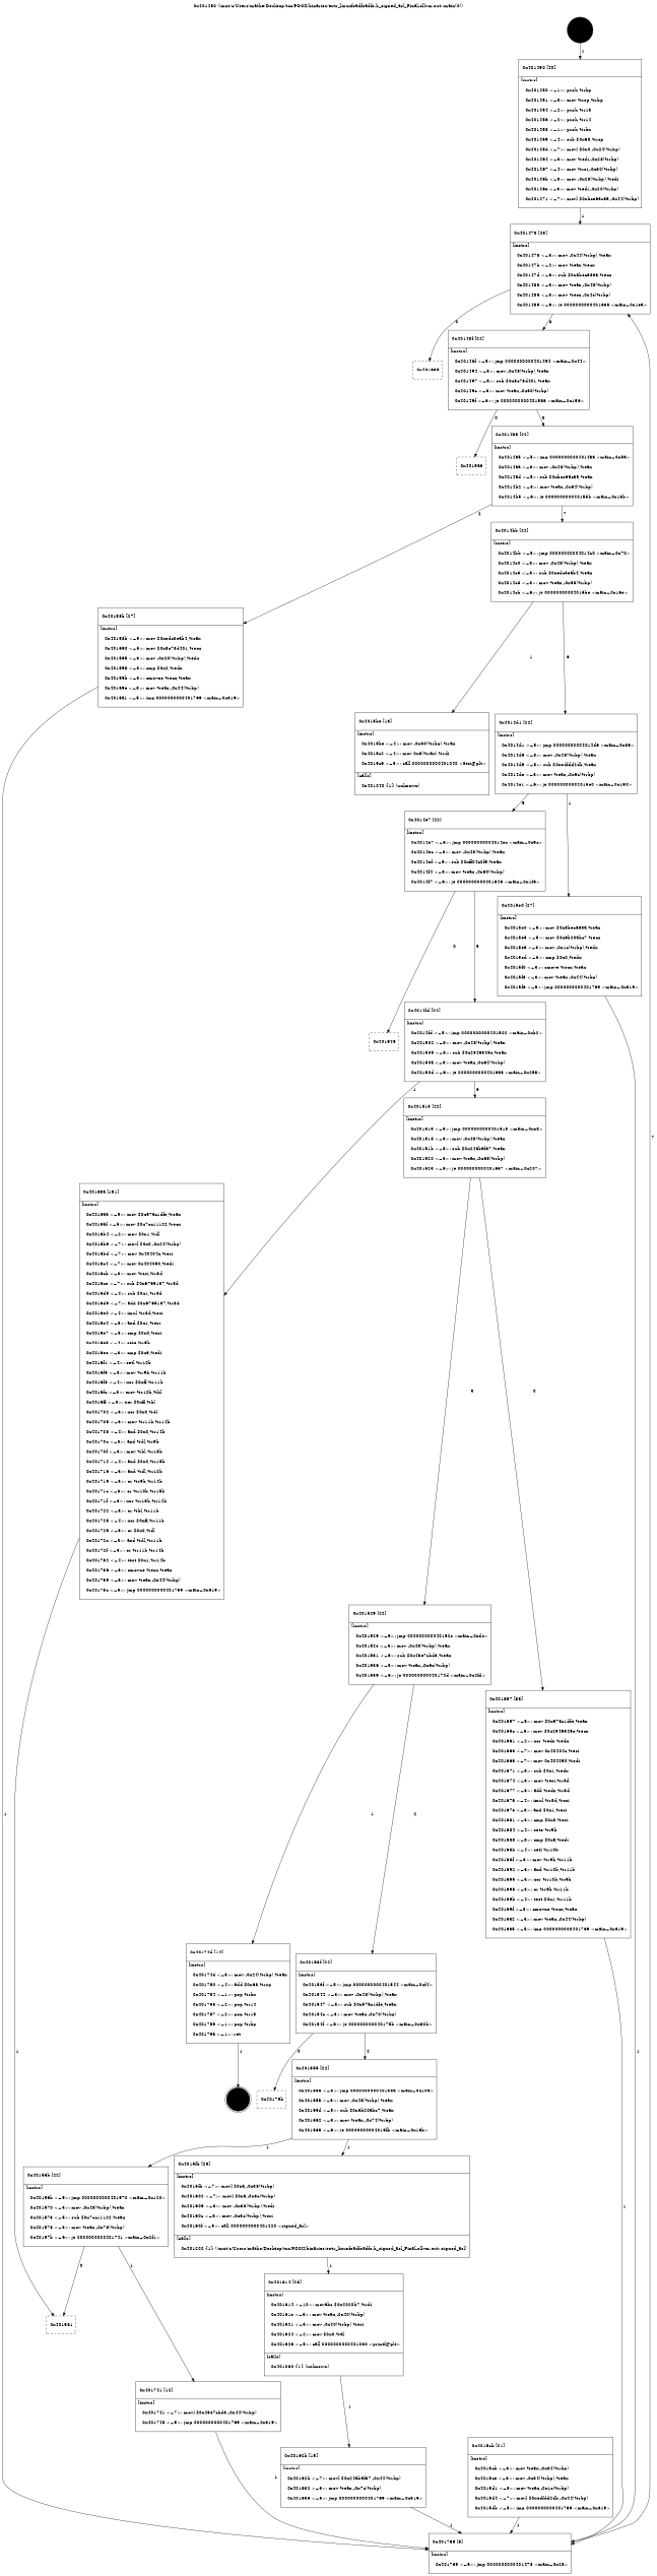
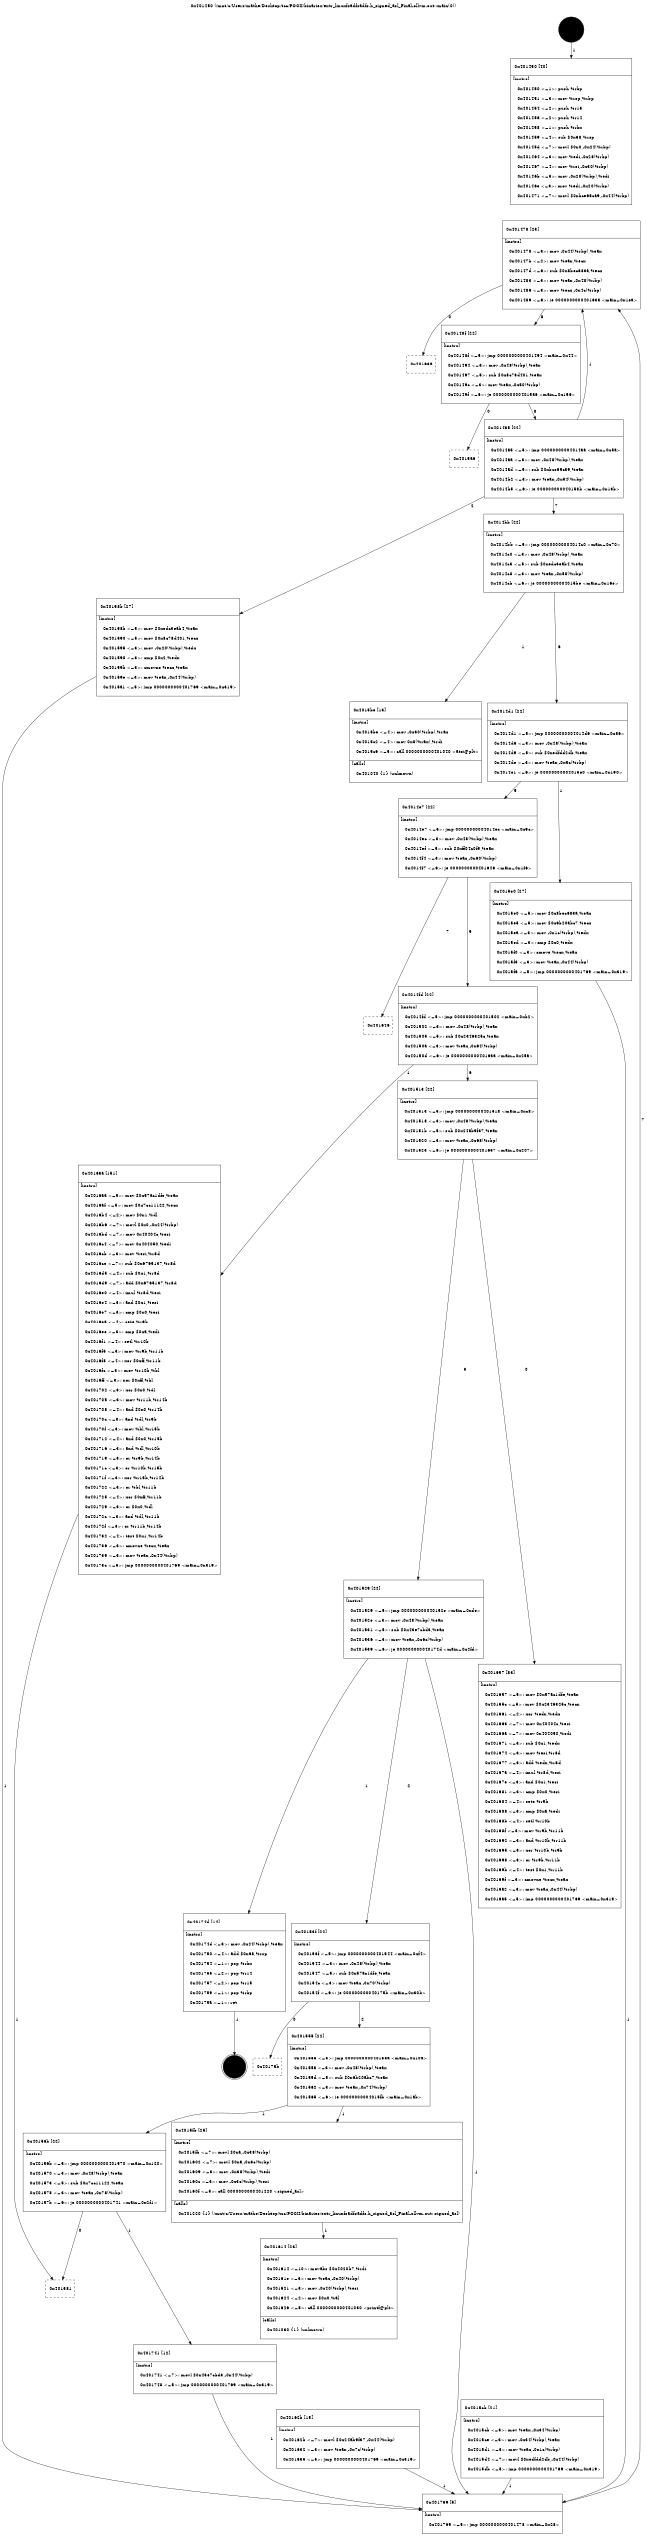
  digraph {
    label="0x401450 (/mnt/c/Users/mathe/Desktop/tcc/POCII/binaries/extr_linuxfsadfsadfs.h_signed_asl_Final-ollvm.out::main(0))"
    labelloc=t
    node [shape=record]
    Entry [fillcolor=black height=0.3 shape=circle style=filled width=0.3]
    n2 [label="{\n     0x401450 [40]\l\n     | [instrs]\l\n     &nbsp;&nbsp;0x401450 \<+1\>: push %rbp\l\n     &nbsp;&nbsp;0x401451 \<+3\>: mov %rsp,%rbp\l\n     &nbsp;&nbsp;0x401454 \<+2\>: push %r15\l\n     &nbsp;&nbsp;0x401456 \<+2\>: push %r14\l\n     &nbsp;&nbsp;0x401458 \<+1\>: push %rbx\l\n     &nbsp;&nbsp;0x401459 \<+4\>: sub $0x68,%rsp\l\n     &nbsp;&nbsp;0x40145d \<+7\>: movl $0x0,-0x24(%rbp)\l\n     &nbsp;&nbsp;0x401464 \<+3\>: mov %edi,-0x28(%rbp)\l\n     &nbsp;&nbsp;0x401467 \<+4\>: mov %rsi,-0x30(%rbp)\l\n     &nbsp;&nbsp;0x40146b \<+3\>: mov -0x28(%rbp),%edi\l\n     &nbsp;&nbsp;0x40146e \<+3\>: mov %edi,-0x20(%rbp)\l\n     &nbsp;&nbsp;0x401471 \<+7\>: movl $0xbce65ca9,-0x44(%rbp)\l\n  }"]
    n3 [label="{\n     0x401478 [23]\l\n     | [instrs]\l\n     &nbsp;&nbsp;0x401478 \<+3\>: mov -0x44(%rbp),%eax\l\n     &nbsp;&nbsp;0x40147b \<+2\>: mov %eax,%ecx\l\n     &nbsp;&nbsp;0x40147d \<+6\>: sub $0x8bec683a,%ecx\l\n     &nbsp;&nbsp;0x401483 \<+3\>: mov %eax,-0x48(%rbp)\l\n     &nbsp;&nbsp;0x401486 \<+3\>: mov %ecx,-0x4c(%rbp)\l\n     &nbsp;&nbsp;0x401489 \<+6\>: je 000000000040163a \<main+0x1ea\>\l\n  }"]
    n4 [label="{\n     0x40163a\l\n  }" style=dashed]
    n5 [label="{\n     0x40148f [22]\l\n     | [instrs]\l\n     &nbsp;&nbsp;0x40148f \<+5\>: jmp 0000000000401494 \<main+0x44\>\l\n     &nbsp;&nbsp;0x401494 \<+3\>: mov -0x48(%rbp),%eax\l\n     &nbsp;&nbsp;0x401497 \<+5\>: sub $0x8c78d401,%eax\l\n     &nbsp;&nbsp;0x40149c \<+3\>: mov %eax,-0x50(%rbp)\l\n     &nbsp;&nbsp;0x40149f \<+6\>: je 00000000004015a6 \<main+0x156\>\l\n  }"]
    n6 [label="{\n     0x4015a6\l\n  }" style=dashed]
    n7 [label="{\n     0x4014a5 [22]\l\n     | [instrs]\l\n     &nbsp;&nbsp;0x4014a5 \<+5\>: jmp 00000000004014aa \<main+0x5a\>\l\n     &nbsp;&nbsp;0x4014aa \<+3\>: mov -0x48(%rbp),%eax\l\n     &nbsp;&nbsp;0x4014ad \<+5\>: sub $0xbce65ca9,%eax\l\n     &nbsp;&nbsp;0x4014b2 \<+3\>: mov %eax,-0x54(%rbp)\l\n     &nbsp;&nbsp;0x4014b5 \<+6\>: je 000000000040158b \<main+0x13b\>\l\n  }"]
    n8 [label="{\n     0x40158b [27]\l\n     | [instrs]\l\n     &nbsp;&nbsp;0x40158b \<+5\>: mov $0xedc3eab4,%eax\l\n     &nbsp;&nbsp;0x401590 \<+5\>: mov $0x8c78d401,%ecx\l\n     &nbsp;&nbsp;0x401595 \<+3\>: mov -0x20(%rbp),%edx\l\n     &nbsp;&nbsp;0x401598 \<+3\>: cmp $0x2,%edx\l\n     &nbsp;&nbsp;0x40159b \<+3\>: cmovne %ecx,%eax\l\n     &nbsp;&nbsp;0x40159e \<+3\>: mov %eax,-0x44(%rbp)\l\n     &nbsp;&nbsp;0x4015a1 \<+5\>: jmp 0000000000401769 \<main+0x319\>\l\n  }"]
    n9 [label="{\n     0x4014bb [22]\l\n     | [instrs]\l\n     &nbsp;&nbsp;0x4014bb \<+5\>: jmp 00000000004014c0 \<main+0x70\>\l\n     &nbsp;&nbsp;0x4014c0 \<+3\>: mov -0x48(%rbp),%eax\l\n     &nbsp;&nbsp;0x4014c3 \<+5\>: sub $0xedc3eab4,%eax\l\n     &nbsp;&nbsp;0x4014c8 \<+3\>: mov %eax,-0x58(%rbp)\l\n     &nbsp;&nbsp;0x4014cb \<+6\>: je 00000000004015be \<main+0x16e\>\l\n  }"]
    Exit [fillcolor=black height=0.3 peripheries=2 shape=circle style=filled width=0.3]
    n11 [label="{\n     0x401769 [5]\l\n     | [instrs]\l\n     &nbsp;&nbsp;0x401769 \<+5\>: jmp 0000000000401478 \<main+0x28\>\l\n  }"]
    n12 [label="{\n     0x4015be [13]\l\n     | [instrs]\l\n     &nbsp;&nbsp;0x4015be \<+4\>: mov -0x30(%rbp),%rax\l\n     &nbsp;&nbsp;0x4015c2 \<+4\>: mov 0x8(%rax),%rdi\l\n     &nbsp;&nbsp;0x4015c6 \<+5\>: call 0000000000401040 \<atoi@plt\>\l\n     | [calls]\l\n     &nbsp;&nbsp;0x401040 \{1\} (unknown)\l\n  }"]
    n13 [label="{\n     0x4014d1 [22]\l\n     | [instrs]\l\n     &nbsp;&nbsp;0x4014d1 \<+5\>: jmp 00000000004014d6 \<main+0x86\>\l\n     &nbsp;&nbsp;0x4014d6 \<+3\>: mov -0x48(%rbp),%eax\l\n     &nbsp;&nbsp;0x4014d9 \<+5\>: sub $0xedfdd2db,%eax\l\n     &nbsp;&nbsp;0x4014de \<+3\>: mov %eax,-0x5c(%rbp)\l\n     &nbsp;&nbsp;0x4014e1 \<+6\>: je 00000000004015e0 \<main+0x190\>\l\n  }"]
    n14 [label="{\n     0x401581\l\n  }" style=dashed]
    n15 [label="{\n     0x4015e0 [27]\l\n     | [instrs]\l\n     &nbsp;&nbsp;0x4015e0 \<+5\>: mov $0x8bec683a,%eax\l\n     &nbsp;&nbsp;0x4015e5 \<+5\>: mov $0x6b20abc7,%ecx\l\n     &nbsp;&nbsp;0x4015ea \<+3\>: mov -0x1c(%rbp),%edx\l\n     &nbsp;&nbsp;0x4015ed \<+3\>: cmp $0x0,%edx\l\n     &nbsp;&nbsp;0x4015f0 \<+3\>: cmove %ecx,%eax\l\n     &nbsp;&nbsp;0x4015f3 \<+3\>: mov %eax,-0x44(%rbp)\l\n     &nbsp;&nbsp;0x4015f6 \<+5\>: jmp 0000000000401769 \<main+0x319\>\l\n  }"]
    n16 [label="{\n     0x4014e7 [22]\l\n     | [instrs]\l\n     &nbsp;&nbsp;0x4014e7 \<+5\>: jmp 00000000004014ec \<main+0x9c\>\l\n     &nbsp;&nbsp;0x4014ec \<+3\>: mov -0x48(%rbp),%eax\l\n     &nbsp;&nbsp;0x4014ef \<+5\>: sub $0xff04c0f9,%eax\l\n     &nbsp;&nbsp;0x4014f4 \<+3\>: mov %eax,-0x60(%rbp)\l\n     &nbsp;&nbsp;0x4014f7 \<+6\>: je 0000000000401646 \<main+0x1f6\>\l\n  }"]
    n17 [label="{\n     0x401741 [12]\l\n     | [instrs]\l\n     &nbsp;&nbsp;0x401741 \<+7\>: movl $0x43e7cbd3,-0x44(%rbp)\l\n     &nbsp;&nbsp;0x401748 \<+5\>: jmp 0000000000401769 \<main+0x319\>\l\n  }"]
    n18 [label="{\n     0x4015cb [21]\l\n     | [instrs]\l\n     &nbsp;&nbsp;0x4015cb \<+3\>: mov %eax,-0x34(%rbp)\l\n     &nbsp;&nbsp;0x4015ce \<+3\>: mov -0x34(%rbp),%eax\l\n     &nbsp;&nbsp;0x4015d1 \<+3\>: mov %eax,-0x1c(%rbp)\l\n     &nbsp;&nbsp;0x4015d4 \<+7\>: movl $0xedfdd2db,-0x44(%rbp)\l\n     &nbsp;&nbsp;0x4015db \<+5\>: jmp 0000000000401769 \<main+0x319\>\l\n  }"]
    n19 [label="{\n     0x401646\l\n  }" style=dashed]
    n20 [label="{\n     0x4014fd [22]\l\n     | [instrs]\l\n     &nbsp;&nbsp;0x4014fd \<+5\>: jmp 0000000000401502 \<main+0xb2\>\l\n     &nbsp;&nbsp;0x401502 \<+3\>: mov -0x48(%rbp),%eax\l\n     &nbsp;&nbsp;0x401505 \<+5\>: sub $0x2346325c,%eax\l\n     &nbsp;&nbsp;0x40150a \<+3\>: mov %eax,-0x64(%rbp)\l\n     &nbsp;&nbsp;0x40150d \<+6\>: je 00000000004016aa \<main+0x25a\>\l\n  }"]
    n21 [label="{\n     0x40162b [15]\l\n     | [instrs]\l\n     &nbsp;&nbsp;0x40162b \<+7\>: movl $0x24ab9f37,-0x44(%rbp)\l\n     &nbsp;&nbsp;0x401632 \<+3\>: mov %eax,-0x7c(%rbp)\l\n     &nbsp;&nbsp;0x401635 \<+5\>: jmp 0000000000401769 \<main+0x319\>\l\n  }"]
    n22 [label="{\n     0x4016aa [151]\l\n     | [instrs]\l\n     &nbsp;&nbsp;0x4016aa \<+5\>: mov $0x57ac1dfe,%eax\l\n     &nbsp;&nbsp;0x4016af \<+5\>: mov $0x7cc11122,%ecx\l\n     &nbsp;&nbsp;0x4016b4 \<+2\>: mov $0x1,%dl\l\n     &nbsp;&nbsp;0x4016b6 \<+7\>: movl $0x0,-0x24(%rbp)\l\n     &nbsp;&nbsp;0x4016bd \<+7\>: mov 0x40404c,%esi\l\n     &nbsp;&nbsp;0x4016c4 \<+7\>: mov 0x404050,%edi\l\n     &nbsp;&nbsp;0x4016cb \<+3\>: mov %esi,%r8d\l\n     &nbsp;&nbsp;0x4016ce \<+7\>: sub $0x6765137,%r8d\l\n     &nbsp;&nbsp;0x4016d5 \<+4\>: sub $0x1,%r8d\l\n     &nbsp;&nbsp;0x4016d9 \<+7\>: add $0x6765137,%r8d\l\n     &nbsp;&nbsp;0x4016e0 \<+4\>: imul %r8d,%esi\l\n     &nbsp;&nbsp;0x4016e4 \<+3\>: and $0x1,%esi\l\n     &nbsp;&nbsp;0x4016e7 \<+3\>: cmp $0x0,%esi\l\n     &nbsp;&nbsp;0x4016ea \<+4\>: sete %r9b\l\n     &nbsp;&nbsp;0x4016ee \<+3\>: cmp $0xa,%edi\l\n     &nbsp;&nbsp;0x4016f1 \<+4\>: setl %r10b\l\n     &nbsp;&nbsp;0x4016f5 \<+3\>: mov %r9b,%r11b\l\n     &nbsp;&nbsp;0x4016f8 \<+4\>: xor $0xff,%r11b\l\n     &nbsp;&nbsp;0x4016fc \<+3\>: mov %r10b,%bl\l\n     &nbsp;&nbsp;0x4016ff \<+3\>: xor $0xff,%bl\l\n     &nbsp;&nbsp;0x401702 \<+3\>: xor $0x0,%dl\l\n     &nbsp;&nbsp;0x401705 \<+3\>: mov %r11b,%r14b\l\n     &nbsp;&nbsp;0x401708 \<+4\>: and $0x0,%r14b\l\n     &nbsp;&nbsp;0x40170c \<+3\>: and %dl,%r9b\l\n     &nbsp;&nbsp;0x40170f \<+3\>: mov %bl,%r15b\l\n     &nbsp;&nbsp;0x401712 \<+4\>: and $0x0,%r15b\l\n     &nbsp;&nbsp;0x401716 \<+3\>: and %dl,%r10b\l\n     &nbsp;&nbsp;0x401719 \<+3\>: or %r9b,%r14b\l\n     &nbsp;&nbsp;0x40171c \<+3\>: or %r10b,%r15b\l\n     &nbsp;&nbsp;0x40171f \<+3\>: xor %r15b,%r14b\l\n     &nbsp;&nbsp;0x401722 \<+3\>: or %bl,%r11b\l\n     &nbsp;&nbsp;0x401725 \<+4\>: xor $0xff,%r11b\l\n     &nbsp;&nbsp;0x401729 \<+3\>: or $0x0,%dl\l\n     &nbsp;&nbsp;0x40172c \<+3\>: and %dl,%r11b\l\n     &nbsp;&nbsp;0x40172f \<+3\>: or %r11b,%r14b\l\n     &nbsp;&nbsp;0x401732 \<+4\>: test $0x1,%r14b\l\n     &nbsp;&nbsp;0x401736 \<+3\>: cmovne %ecx,%eax\l\n     &nbsp;&nbsp;0x401739 \<+3\>: mov %eax,-0x44(%rbp)\l\n     &nbsp;&nbsp;0x40173c \<+5\>: jmp 0000000000401769 \<main+0x319\>\l\n  }"]
    n23 [label="{\n     0x401513 [22]\l\n     | [instrs]\l\n     &nbsp;&nbsp;0x401513 \<+5\>: jmp 0000000000401518 \<main+0xc8\>\l\n     &nbsp;&nbsp;0x401518 \<+3\>: mov -0x48(%rbp),%eax\l\n     &nbsp;&nbsp;0x40151b \<+5\>: sub $0x24ab9f37,%eax\l\n     &nbsp;&nbsp;0x401520 \<+3\>: mov %eax,-0x68(%rbp)\l\n     &nbsp;&nbsp;0x401523 \<+6\>: je 0000000000401657 \<main+0x207\>\l\n  }"]
    n24 [label="{\n     0x401614 [23]\l\n     | [instrs]\l\n     &nbsp;&nbsp;0x401614 \<+10\>: movabs $0x4020b7,%rdi\l\n     &nbsp;&nbsp;0x40161e \<+3\>: mov %eax,-0x40(%rbp)\l\n     &nbsp;&nbsp;0x401621 \<+3\>: mov -0x40(%rbp),%esi\l\n     &nbsp;&nbsp;0x401624 \<+2\>: mov $0x0,%al\l\n     &nbsp;&nbsp;0x401626 \<+5\>: call 0000000000401030 \<printf@plt\>\l\n     | [calls]\l\n     &nbsp;&nbsp;0x401030 \{1\} (unknown)\l\n  }"]
    n25 [label="{\n     0x401657 [83]\l\n     | [instrs]\l\n     &nbsp;&nbsp;0x401657 \<+5\>: mov $0x57ac1dfe,%eax\l\n     &nbsp;&nbsp;0x40165c \<+5\>: mov $0x2346325c,%ecx\l\n     &nbsp;&nbsp;0x401661 \<+2\>: xor %edx,%edx\l\n     &nbsp;&nbsp;0x401663 \<+7\>: mov 0x40404c,%esi\l\n     &nbsp;&nbsp;0x40166a \<+7\>: mov 0x404050,%edi\l\n     &nbsp;&nbsp;0x401671 \<+3\>: sub $0x1,%edx\l\n     &nbsp;&nbsp;0x401674 \<+3\>: mov %esi,%r8d\l\n     &nbsp;&nbsp;0x401677 \<+3\>: add %edx,%r8d\l\n     &nbsp;&nbsp;0x40167a \<+4\>: imul %r8d,%esi\l\n     &nbsp;&nbsp;0x40167e \<+3\>: and $0x1,%esi\l\n     &nbsp;&nbsp;0x401681 \<+3\>: cmp $0x0,%esi\l\n     &nbsp;&nbsp;0x401684 \<+4\>: sete %r9b\l\n     &nbsp;&nbsp;0x401688 \<+3\>: cmp $0xa,%edi\l\n     &nbsp;&nbsp;0x40168b \<+4\>: setl %r10b\l\n     &nbsp;&nbsp;0x40168f \<+3\>: mov %r9b,%r11b\l\n     &nbsp;&nbsp;0x401692 \<+3\>: and %r10b,%r11b\l\n     &nbsp;&nbsp;0x401695 \<+3\>: xor %r10b,%r9b\l\n     &nbsp;&nbsp;0x401698 \<+3\>: or %r9b,%r11b\l\n     &nbsp;&nbsp;0x40169b \<+4\>: test $0x1,%r11b\l\n     &nbsp;&nbsp;0x40169f \<+3\>: cmovne %ecx,%eax\l\n     &nbsp;&nbsp;0x4016a2 \<+3\>: mov %eax,-0x44(%rbp)\l\n     &nbsp;&nbsp;0x4016a5 \<+5\>: jmp 0000000000401769 \<main+0x319\>\l\n  }"]
    n26 [label="{\n     0x401529 [22]\l\n     | [instrs]\l\n     &nbsp;&nbsp;0x401529 \<+5\>: jmp 000000000040152e \<main+0xde\>\l\n     &nbsp;&nbsp;0x40152e \<+3\>: mov -0x48(%rbp),%eax\l\n     &nbsp;&nbsp;0x401531 \<+5\>: sub $0x43e7cbd3,%eax\l\n     &nbsp;&nbsp;0x401536 \<+3\>: mov %eax,-0x6c(%rbp)\l\n     &nbsp;&nbsp;0x401539 \<+6\>: je 000000000040174d \<main+0x2fd\>\l\n  }"]
    n27 [label="{\n     0x40156b [22]\l\n     | [instrs]\l\n     &nbsp;&nbsp;0x40156b \<+5\>: jmp 0000000000401570 \<main+0x120\>\l\n     &nbsp;&nbsp;0x401570 \<+3\>: mov -0x48(%rbp),%eax\l\n     &nbsp;&nbsp;0x401573 \<+5\>: sub $0x7cc11122,%eax\l\n     &nbsp;&nbsp;0x401578 \<+3\>: mov %eax,-0x78(%rbp)\l\n     &nbsp;&nbsp;0x40157b \<+6\>: je 0000000000401741 \<main+0x2f1\>\l\n  }"]
    n28 [label="{\n     0x40174d [14]\l\n     | [instrs]\l\n     &nbsp;&nbsp;0x40174d \<+3\>: mov -0x24(%rbp),%eax\l\n     &nbsp;&nbsp;0x401750 \<+4\>: add $0x68,%rsp\l\n     &nbsp;&nbsp;0x401754 \<+1\>: pop %rbx\l\n     &nbsp;&nbsp;0x401755 \<+2\>: pop %r14\l\n     &nbsp;&nbsp;0x401757 \<+2\>: pop %r15\l\n     &nbsp;&nbsp;0x401759 \<+1\>: pop %rbp\l\n     &nbsp;&nbsp;0x40175a \<+1\>: ret\l\n  }"]
    n29 [label="{\n     0x40153f [22]\l\n     | [instrs]\l\n     &nbsp;&nbsp;0x40153f \<+5\>: jmp 0000000000401544 \<main+0xf4\>\l\n     &nbsp;&nbsp;0x401544 \<+3\>: mov -0x48(%rbp),%eax\l\n     &nbsp;&nbsp;0x401547 \<+5\>: sub $0x57ac1dfe,%eax\l\n     &nbsp;&nbsp;0x40154c \<+3\>: mov %eax,-0x70(%rbp)\l\n     &nbsp;&nbsp;0x40154f \<+6\>: je 000000000040175b \<main+0x30b\>\l\n  }"]
    n30 [label="{\n     0x4015fb [25]\l\n     | [instrs]\l\n     &nbsp;&nbsp;0x4015fb \<+7\>: movl $0xa,-0x38(%rbp)\l\n     &nbsp;&nbsp;0x401602 \<+7\>: movl $0xa,-0x3c(%rbp)\l\n     &nbsp;&nbsp;0x401609 \<+3\>: mov -0x38(%rbp),%edi\l\n     &nbsp;&nbsp;0x40160c \<+3\>: mov -0x3c(%rbp),%esi\l\n     &nbsp;&nbsp;0x40160f \<+5\>: call 0000000000401220 \<signed_asl\>\l\n     | [calls]\l\n     &nbsp;&nbsp;0x401220 \{1\} (/mnt/c/Users/mathe/Desktop/tcc/POCII/binaries/extr_linuxfsadfsadfs.h_signed_asl_Final-ollvm.out::signed_asl)\l\n  }"]
    n31 [label="{\n     0x401555 [22]\l\n     | [instrs]\l\n     &nbsp;&nbsp;0x401555 \<+5\>: jmp 000000000040155a \<main+0x10a\>\l\n     &nbsp;&nbsp;0x40155a \<+3\>: mov -0x48(%rbp),%eax\l\n     &nbsp;&nbsp;0x40155d \<+5\>: sub $0x6b20abc7,%eax\l\n     &nbsp;&nbsp;0x401562 \<+3\>: mov %eax,-0x74(%rbp)\l\n     &nbsp;&nbsp;0x401565 \<+6\>: je 00000000004015fb \<main+0x1ab\>\l\n  }"]
    n32 [label="{\n     0x40175b\l\n  }" style=dashed]
    Entry -> n2 [label=" 1"]
-   n2 -> n3 [label=" 1"]
+   n7 -> n3 [label=" 1"]
    n3 -> n4 [label=" 0"]
    n3 -> n5 [label=" 8"]
    n5 -> n6 [label=" 0"]
    n5 -> n7 [label=" 8"]
    n7 -> n8 [label=" 2"]
    n7 -> n9 [label=" 7"]
    n8 -> n11 [label=" 1"]
    n9 -> n12 [label=" 1"]
    n9 -> n13 [label=" 6"]
    n11 -> n3 [label=" 7"]
    n13 -> n15 [label=" 1"]
    n13 -> n16 [label=" 5"]
    n15 -> n11 [label=" 1"]
-   n16 -> n19 [label=" 0"]
+   n16 -> n19 [label=" 7"]
    n16 -> n20 [label=" 5"]
    n17 -> n11 [label=" 1"]
    n18 -> n11 [label=" 1"]
    n20 -> n22 [label=" 1"]
    n20 -> n23 [label=" 6"]
    n21 -> n11 [label=" 1"]
    n22 -> n14 [label=" 1"]
    n23 -> n25 [label=" 0"]
    n23 -> n26 [label=" 3"]
-   n24 -> n21 [label=" 1"]
-   n25 -> n11 [label=" 1"]
+   n26 -> n11 [label=" 1"]
    n26 -> n28 [label=" 1"]
    n26 -> n29 [label=" 2"]
    n27 -> n14 [label=" 0"]
    n27 -> n17 [label=" 1"]
    n28 -> Exit [label=" 1"]
    n29 -> n31 [label=" 2"]
    n29 -> n32 [label=" 0"]
    n30 -> n24 [label=" 1"]
    n31 -> n27 [label=" 1"]
    n31 -> n30 [label=" 1"]
  }
